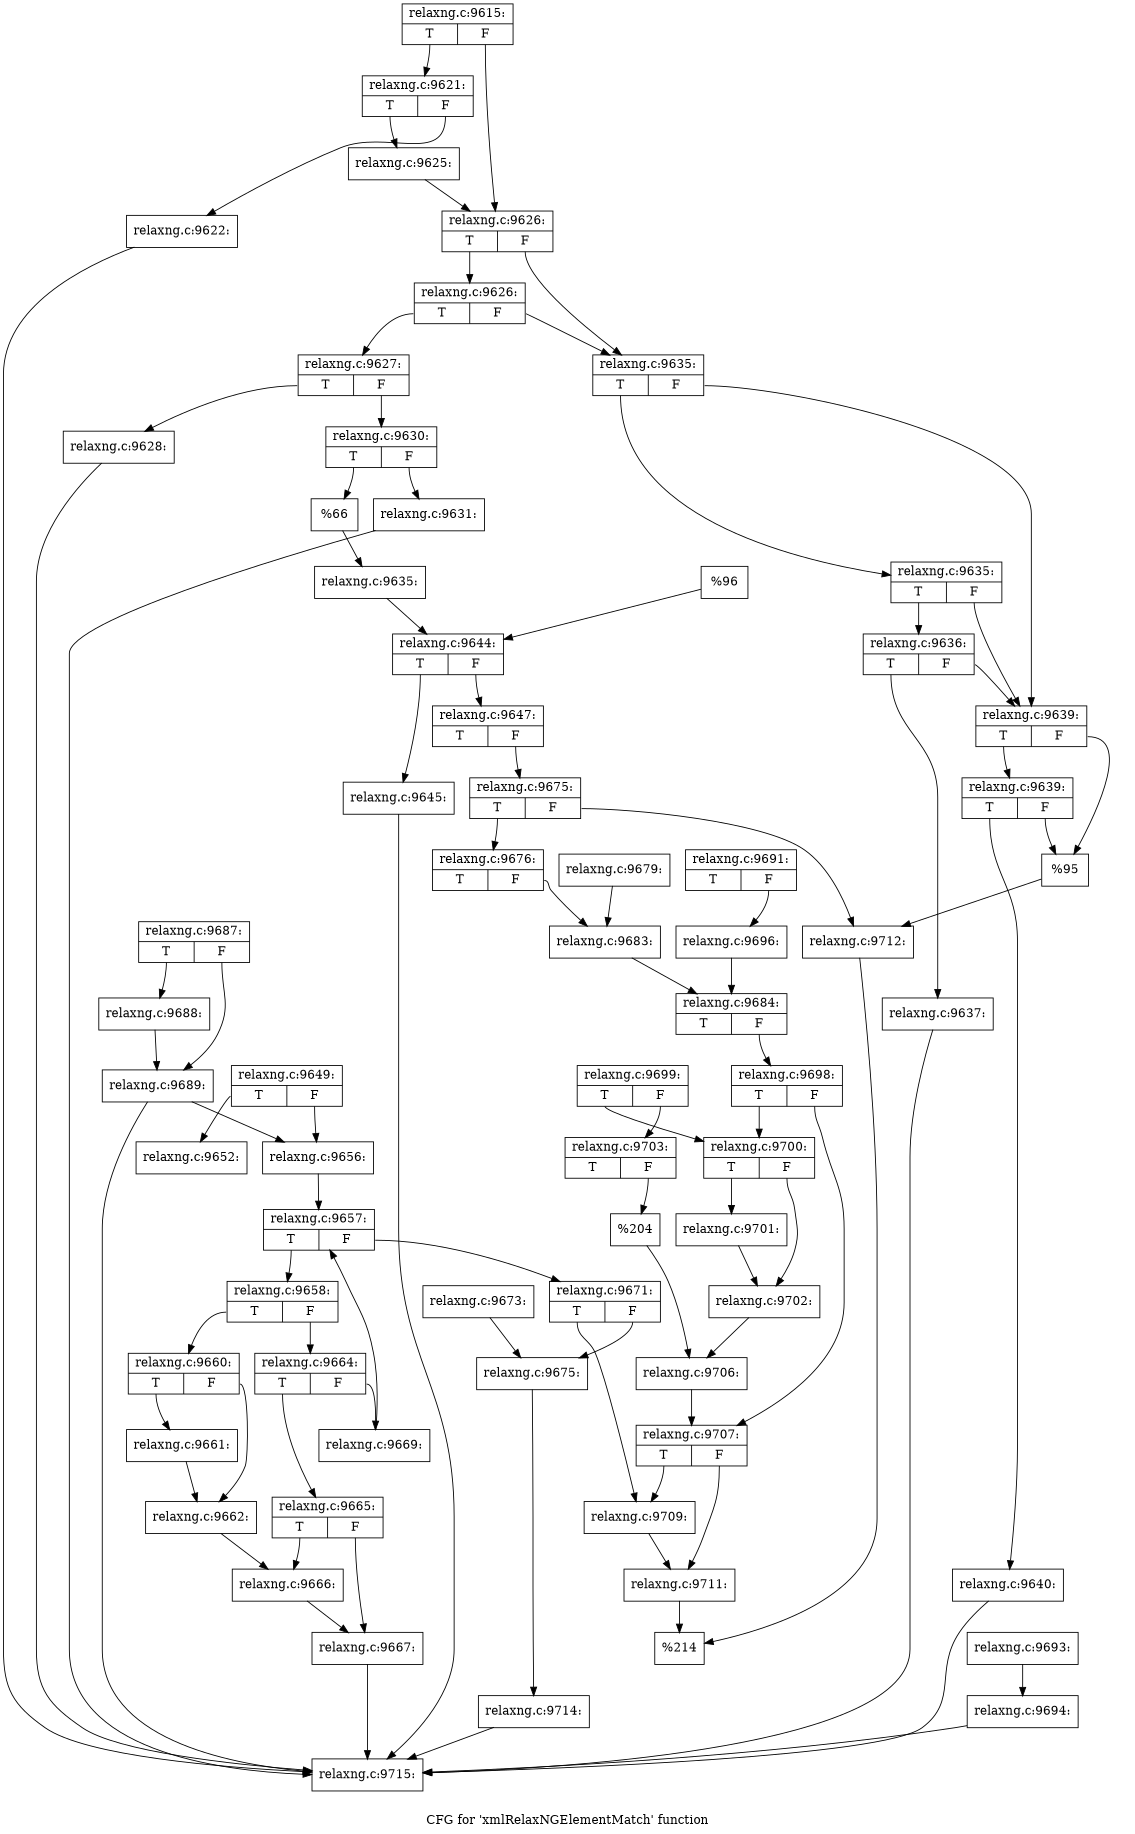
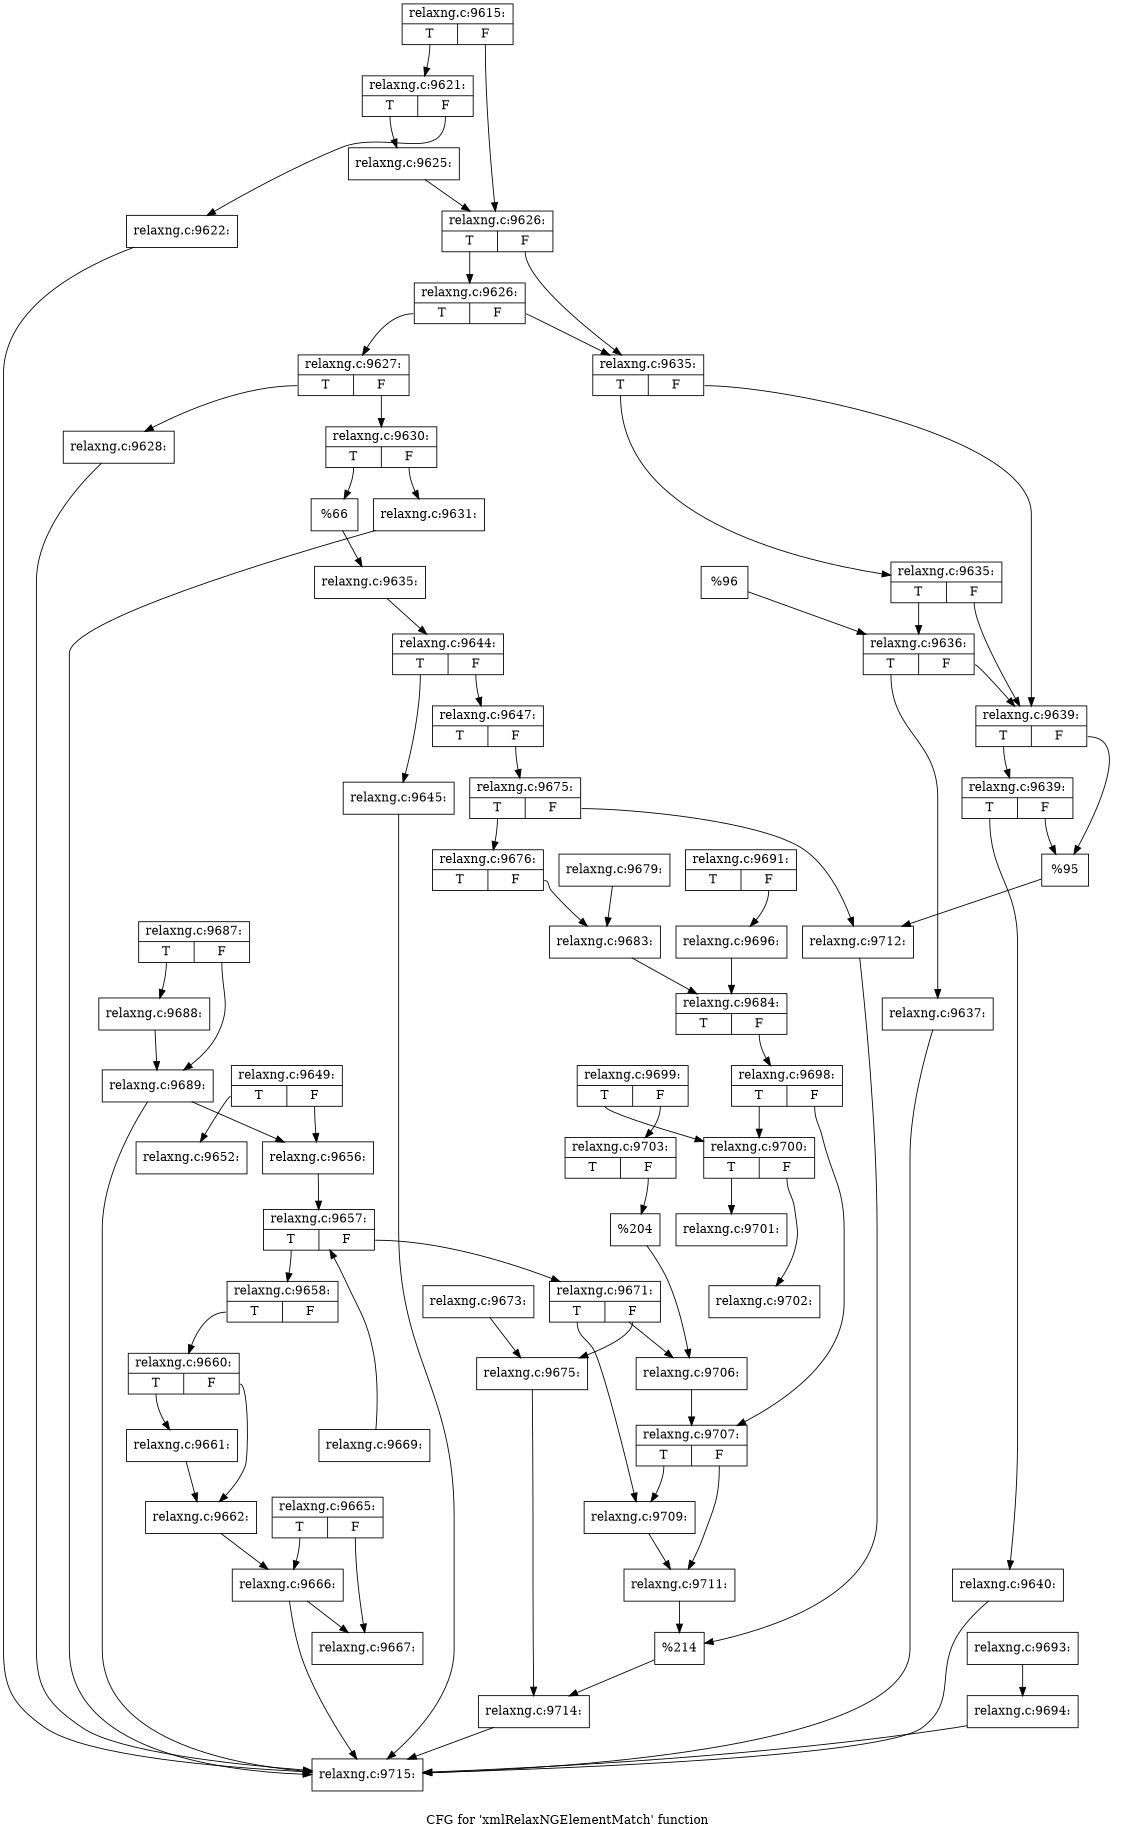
  digraph {
    label="CFG for 'xmlRelaxNGElementMatch' function"
    node [shape=record]
    n1 [label="{relaxng.c:9615:|{<s0>T|<s1>F}}"]
    n2 [label="{relaxng.c:9621:|{<s0>T|<s1>F}}"]
    n3 [label="{relaxng.c:9626:|{<s0>T|<s1>F}}"]
    n4 [label="{relaxng.c:9625:}"]
    n5 [label="{relaxng.c:9622:}"]
    n6 [label="{relaxng.c:9626:|{<s0>T|<s1>F}}"]
    n7 [label="{relaxng.c:9635:|{<s0>T|<s1>F}}"]
    n8 [label="{relaxng.c:9715:}"]
    n9 [label="{relaxng.c:9627:|{<s0>T|<s1>F}}"]
    n10 [label="{relaxng.c:9635:|{<s0>T|<s1>F}}"]
    n11 [label="{relaxng.c:9639:|{<s0>T|<s1>F}}"]
    n12 [label="{relaxng.c:9628:}"]
    n13 [label="{relaxng.c:9630:|{<s0>T|<s1>F}}"]
    n14 [label="{relaxng.c:9636:|{<s0>T|<s1>F}}"]
    n15 [label="{relaxng.c:9639:|{<s0>T|<s1>F}}"]
    n16 [label="{%95}"]
    n17 [label="{%66}"]
    n18 [label="{relaxng.c:9631:}"]
    n19 [label="{relaxng.c:9635:}"]
    n20 [label="{relaxng.c:9644:|{<s0>T|<s1>F}}"]
    n21 [label="{relaxng.c:9645:}"]
    n22 [label="{relaxng.c:9647:|{<s0>T|<s1>F}}"]
    n23 [label="{relaxng.c:9675:|{<s0>T|<s1>F}}"]
    n24 [label="{relaxng.c:9637:}"]
    n25 [label="{relaxng.c:9640:}"]
    n26 [label="{relaxng.c:9712:}"]
    n27 [label="{%96}"]
    n28 [label="{relaxng.c:9649:|{<s0>T|<s1>F}}"]
    n29 [label="{relaxng.c:9652:}"]
    n30 [label="{relaxng.c:9656:}"]
    n31 [label="{relaxng.c:9676:|{<s0>T|<s1>F}}"]
    n32 [label="{relaxng.c:9657:|{<s0>T|<s1>F}}"]
    n33 [label="{relaxng.c:9683:}"]
    n34 [label="{%214}"]
    n35 [label="{relaxng.c:9658:|{<s0>T|<s1>F}}"]
    n36 [label="{relaxng.c:9671:|{<s0>T|<s1>F}}"]
    n37 [label="{relaxng.c:9660:|{<s0>T|<s1>F}}"]
-   n38 [label="{relaxng.c:9664:|{<s0>T|<s1>F}}"]
    n39 [label="{relaxng.c:9675:}"]
    n40 [label="{relaxng.c:9709:}"]
    n41 [label="{relaxng.c:9661:}"]
    n42 [label="{relaxng.c:9662:}"]
    n43 [label="{relaxng.c:9665:|{<s0>T|<s1>F}}"]
    n44 [label="{relaxng.c:9669:}"]
    n45 [label="{relaxng.c:9673:}"]
    n46 [label="{relaxng.c:9714:}"]
    n47 [label="{relaxng.c:9666:}"]
    n48 [label="{relaxng.c:9667:}"]
    n49 [label="{relaxng.c:9679:}"]
    n50 [label="{relaxng.c:9684:|{<s0>T|<s1>F}}"]
    n51 [label="{relaxng.c:9698:|{<s0>T|<s1>F}}"]
    n52 [label="{relaxng.c:9707:|{<s0>T|<s1>F}}"]
    n53 [label="{relaxng.c:9700:|{<s0>T|<s1>F}}"]
    n54 [label="{relaxng.c:9687:|{<s0>T|<s1>F}}"]
    n55 [label="{relaxng.c:9688:}"]
    n56 [label="{relaxng.c:9689:}"]
    n57 [label="{relaxng.c:9691:|{<s0>T|<s1>F}}"]
    n58 [label="{relaxng.c:9696:}"]
    n59 [label="{relaxng.c:9699:|{<s0>T|<s1>F}}"]
    n60 [label="{relaxng.c:9703:|{<s0>T|<s1>F}}"]
    n61 [label="{relaxng.c:9711:}"]
    n62 [label="{relaxng.c:9693:}"]
    n63 [label="{relaxng.c:9694:}"]
    n64 [label="{relaxng.c:9701:}"]
    n65 [label="{relaxng.c:9702:}"]
    n66 [label="{%204}"]
    n67 [label="{relaxng.c:9706:}"]
    n1 -> n2 [tailport=s0]
    n1 -> n3 [tailport=s1]
    n2 -> n4 [tailport=s0]
    n2 -> n5 [tailport=s1]
    n3 -> n6 [tailport=s0]
    n3 -> n7 [tailport=s1]
    n4 -> n3
    n5 -> n8
    n6 -> n7 [tailport=s1]
    n6 -> n9 [tailport=s0]
    n7 -> n10 [tailport=s0]
    n7 -> n11 [tailport=s1]
    n9 -> n12 [tailport=s0]
    n9 -> n13 [tailport=s1]
    n10 -> n11 [tailport=s1]
    n10 -> n14 [tailport=s0]
    n11 -> n15 [tailport=s0]
    n11 -> n16 [tailport=s1]
    n12 -> n8
    n13 -> n17 [tailport=s0]
    n13 -> n18 [tailport=s1]
    n14 -> n11 [tailport=s1]
    n14 -> n24 [tailport=s0]
    n15 -> n16 [tailport=s1]
    n15 -> n25 [tailport=s0]
    n16 -> n26
    n17 -> n19
    n18 -> n8
    n19 -> n20
    n20 -> n21 [tailport=s0]
    n20 -> n22 [tailport=s1]
    n21 -> n8
    n22 -> n23 [tailport=s1]
    n23 -> n26 [tailport=s1]
    n23 -> n31 [tailport=s0]
    n24 -> n8
    n25 -> n8
    n26 -> n34
-   n27 -> n20
+   n27 -> n14
    n28 -> n29 [tailport=s0]
    n28 -> n30 [tailport=s1]
    n30 -> n32
    n31 -> n33 [tailport=s1]
    n32 -> n35 [tailport=s0]
    n32 -> n36 [tailport=s1]
    n33 -> n50
+   n34 -> n46
    n35 -> n37 [tailport=s0]
-   n35 -> n38 [tailport=s1]
    n36 -> n39 [tailport=s1]
    n36 -> n40 [tailport=s0]
    n37 -> n41 [tailport=s0]
    n37 -> n42 [tailport=s1]
-   n38 -> n43 [tailport=s0]
-   n38 -> n44 [tailport=s1]
    n39 -> n46
    n40 -> n61
    n41 -> n42
    n42 -> n47
    n43 -> n47 [tailport=s0]
    n43 -> n48 [tailport=s1]
    n44 -> n32
    n45 -> n39
    n46 -> n8
    n47 -> n48
-   n48 -> n8
+   n47 -> n8
    n49 -> n33
    n50 -> n51 [tailport=s1]
    n51 -> n52 [tailport=s1]
    n51 -> n53 [tailport=s0]
    n52 -> n40 [tailport=s0]
    n52 -> n61 [tailport=s1]
    n53 -> n64 [tailport=s0]
    n53 -> n65 [tailport=s1]
    n54 -> n55 [tailport=s0]
    n54 -> n56 [tailport=s1]
    n55 -> n56
    n56 -> n8
    n56 -> n30
    n57 -> n58 [tailport=s1]
    n58 -> n50
    n59 -> n53 [tailport=s0]
    n59 -> n60 [tailport=s1]
    n60 -> n66 [tailport=s1]
    n61 -> n34
    n62 -> n63
    n63 -> n8
-   n64 -> n65
-   n65 -> n67
+   n36 -> n67
    n66 -> n67
    n67 -> n52
  }
